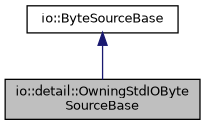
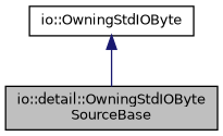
  digraph {
    node [color=black fontname=Helvetica fontsize=10 shape=record style=filled]
    n1 [fillcolor=grey75 fontcolor=black height=0.2 label="io::detail::OwningStdIOByte\lSourceBase" width=0.4]
-   n2 [fillcolor=white height=0.2 label="io::ByteSourceBase" width=0.4]
+   n2 [fillcolor=white height=0.2 label="io::OwningStdIOByte" width=0.4]
    n2 -> n1 [color=midnightblue dir=back fontname=Helvetica fontsize=10 labelfontname=Helvetica labelfontsize=10 style=solid]
  }
